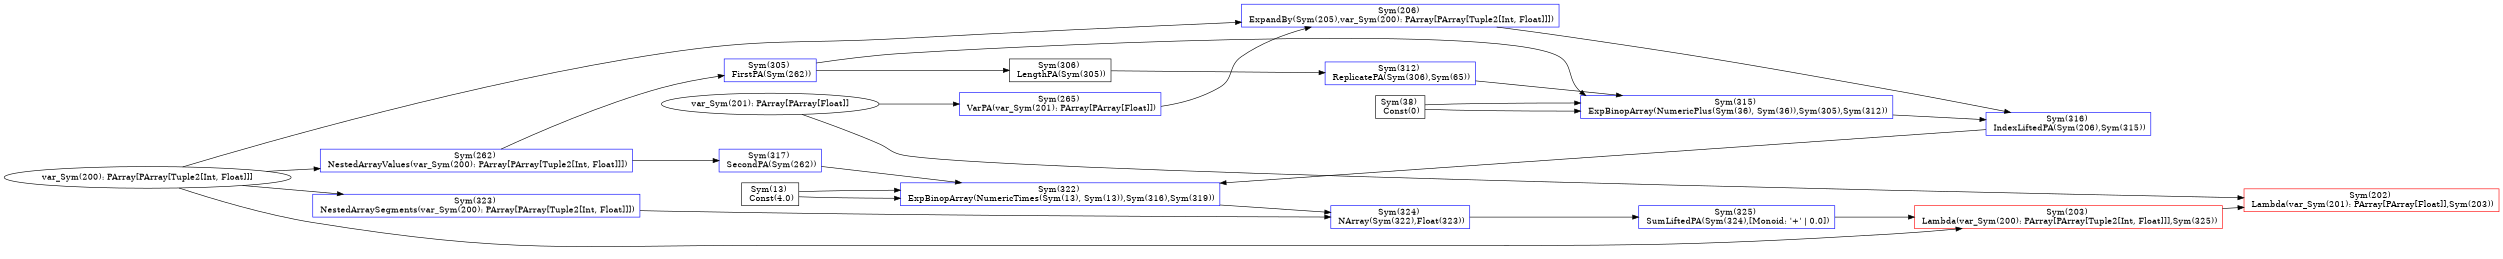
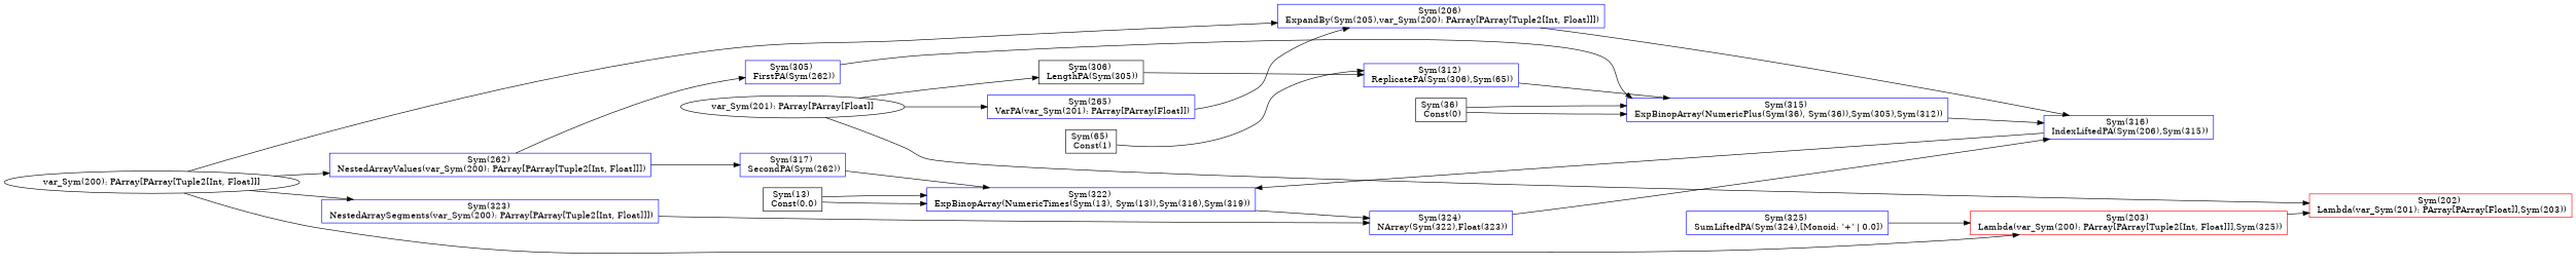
  digraph {
    rankdir=LR
    node [shape=box color=blue]
-   n1 [label="Sym(13) \n Const(4.0)" color=""]
+   n1 [label="Sym(13) \n Const(0.0)" color=""]
    n2 [label="Sym(322) \n ExpBinopArray(NumericTimes(Sym(13), Sym(13)),Sym(316),Sym(319))"]
    n3 [label="Sym(324) \n NArray(Sym(322),Float(323))"]
    n4 [label="Sym(265) \n VarPA(var_Sym(201): PArray[PArray[Float]])"]
    n5 [label="Sym(206) \n ExpandBy(Sym(205),var_Sym(200): PArray[PArray[Tuple2[Int, Float]]])"]
    n6 [label="Sym(316) \n IndexLiftedPA(Sym(206),Sym(315))"]
    "var_Sym(201): PArray[PArray[Float]]" [shape="" color=""]
    n8 [color=red label="Sym(202) \n Lambda(var_Sym(201): PArray[PArray[Float]],Sym(203))"]
    "var_Sym(200): PArray[PArray[Tuple2[Int, Float]]]" [shape="" color=""]
    n10 [label="Sym(262) \n NestedArrayValues(var_Sym(200): PArray[PArray[Tuple2[Int, Float]]])"]
    n11 [label="Sym(323) \n NestedArraySegments(var_Sym(200): PArray[PArray[Tuple2[Int, Float]]])"]
    n12 [color=red label="Sym(203) \n Lambda(var_Sym(200): PArray[PArray[Tuple2[Int, Float]]],Sym(325))"]
    n13 [label="Sym(305) \n FirstPA(Sym(262))"]
    n14 [label="Sym(317) \n SecondPA(Sym(262))"]
-   n15 [label="Sym(38) \n Const(0)" color=""]
+   n15 [label="Sym(36) \n Const(0)" color=""]
    n16 [label="Sym(315) \n ExpBinopArray(NumericPlus(Sym(36), Sym(36)),Sym(305),Sym(312))"]
    n17 [label="Sym(306) \n LengthPA(Sym(305))" color=""]
    n18 [label="Sym(312) \n ReplicatePA(Sym(306),Sym(65))"]
+   n19 [label="Sym(65) \n Const(1)" color=""]
    n20 [label="Sym(325) \n SumLiftedPA(Sym(324),[Monoid: '+' | 0.0])"]
    n1 -> n2
    n1 -> n2
    n2 -> n3
-   n3 -> n20
+   n3 -> n6
    n4 -> n5
    n5 -> n6
    n6 -> n2
    "var_Sym(201): PArray[PArray[Float]]" -> n4
    "var_Sym(201): PArray[PArray[Float]]" -> n8
    "var_Sym(200): PArray[PArray[Tuple2[Int, Float]]]" -> n5
    "var_Sym(200): PArray[PArray[Tuple2[Int, Float]]]" -> n10
    "var_Sym(200): PArray[PArray[Tuple2[Int, Float]]]" -> n11
    "var_Sym(200): PArray[PArray[Tuple2[Int, Float]]]" -> n12
    n10 -> n13
    n10 -> n14
    n11 -> n3
    n12 -> n8
    n13 -> n16
-   n13 -> n17
+   "var_Sym(201): PArray[PArray[Float]]" -> n17
    n14 -> n2
    n15 -> n16
    n15 -> n16
    n16 -> n6
    n17 -> n18
    n18 -> n16
+   n19 -> n18
    n20 -> n12
  }
